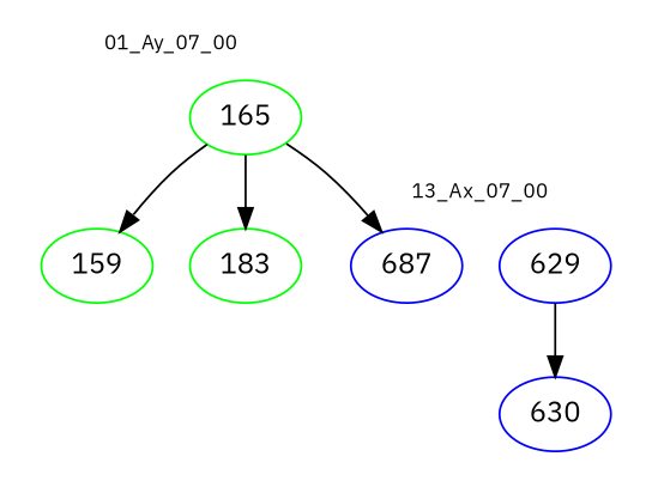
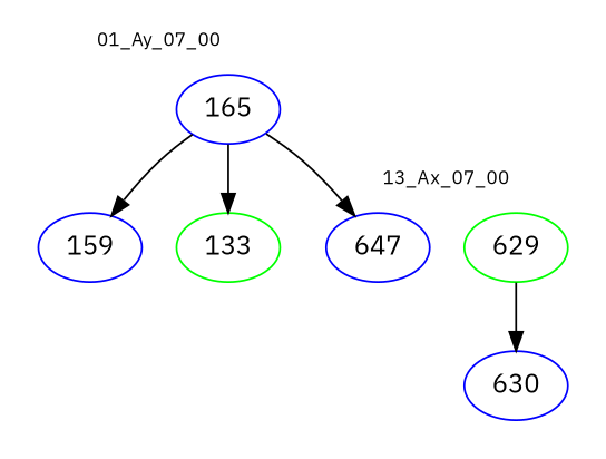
  digraph {
    fontname="IBM Plex Sans"
    node [color=green fontname="IBM Plex Sans"]
    edge [color=black fontname="IBM Plex Sans"]
-   n1 [label=165]
-   n2 [label=159]
-   n3 [label=183]
-   n4 [color=blue label=629]
+   n1 [color=blue label=165]
+   n2 [color=blue label=159]
+   n3 [label=133]
+   n4 [label=629]
    n5 [color=blue label=630]
-   n6 [color=blue label=687]
+   n6 [color=blue label=647]
    subgraph cluster_1 {
      color=white
      fontsize=10
      label="01_Ay_07_00"
      n1
      n2
      n3
    }
    subgraph cluster_2 {
      color=white
      fontsize=10
      label="13_Ax_07_00"
      n4
      n5
      n6
    }
    n1 -> n2
    n1 -> n3
    n1 -> n6
    n4 -> n5
  }
